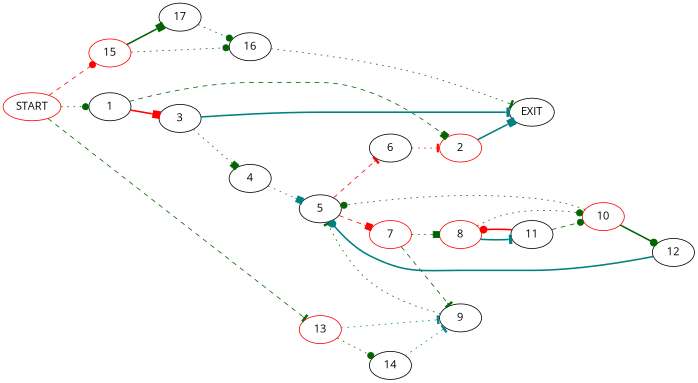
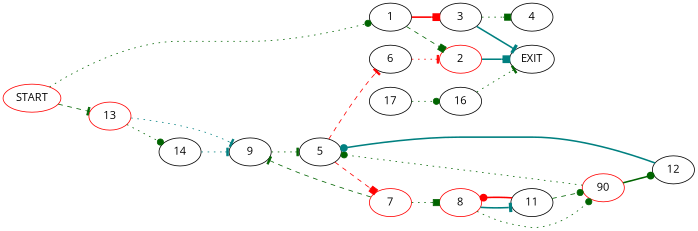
  digraph {
    fontname="Open Sans"
    rankdir=LR
    node [color=black fontname="Open Sans"]
    edge [arrowhead=dot color=darkgreen fontname="Open Sans" style=dotted]
    n1 [color=red label=START]
    1
    13 [color=red]
-   15 [color=red]
    2 [color=red]
    3
    9
    14
    16
    17
    n11 [label=EXIT]
    4
    5
    6
    7 [color=red]
    8 [color=red]
-   10 [color=red]
+   10 [color=red label=90]
    11
    12
    n1 -> 1
    n1 -> 13 [arrowhead=tee style=dashed]
-   n1 -> 15 [color=red style=dashed]
    1 -> 2 [arrowhead=box style=dashed]
    1 -> 3 [arrowhead=box color=red style=bold]
    13 -> 9 [arrowhead=tee color=teal]
    13 -> 14
-   15 -> 16
-   15 -> 17 [arrowhead=box style=bold]
    2 -> n11 [arrowhead=box color=teal style=bold]
    3 -> n11 [arrowhead=tee color=teal style=bold]
    3 -> 4 [arrowhead=box]
    9 -> 5 [arrowhead=tee]
    14 -> 9 [arrowhead=tee color=teal]
    16 -> n11 [arrowhead=tee]
    17 -> 16
-   4 -> 5 [arrowhead=box color=teal]
    5 -> 6 [arrowhead=tee color=red style=dashed]
    5 -> 7 [arrowhead=box color=red style=dashed]
    6 -> 2 [arrowhead=tee color=red]
    7 -> 9 [arrowhead=tee style=dashed]
    7 -> 8 [arrowhead=box]
    8 -> 10
    8 -> 11 [arrowhead=tee color=teal style=bold]
    10 -> 5
    10 -> 12 [style=bold]
    11 -> 8 [color=red style=bold]
    11 -> 10 [style=dashed]
    12 -> 5 [color=teal style=bold]
  }
